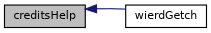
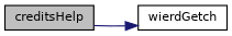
  digraph {
    rankdir=LR
    node [color=black fontname=Helvetica fontsize=10 shape=record style=filled]
    n1 [fillcolor=grey75 fontcolor=black height=0.2 label=creditsHelp width=0.4]
    n2 [fillcolor=white height=0.2 label=wierdGetch width=0.4]
-   n2 -> n1 [color=midnightblue fontname=Helvetica fontsize=10 labelfontname=Helvetica labelfontsize=10 style=solid]
+   n1 -> n2 [color=midnightblue fontname=Helvetica fontsize=10 labelfontname=Helvetica labelfontsize=10 style=solid]
  }
